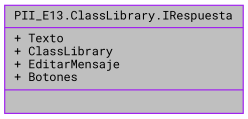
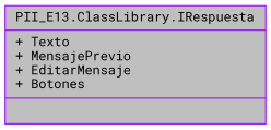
  digraph {
    fontname="Roboto Mono"
-   n1 [color=purple fillcolor=grey75 fontcolor=black fontname="Roboto Mono" fontsize=10 height=0.2 label="{PII_E13.ClassLibrary.IRespuesta\n|+ Texto\l+ ClassLibrary\l+ EditarMensaje\l+ Botones\l|}" shape=record style=filled width=0.4]
+   n1 [color=purple fillcolor=grey75 fontcolor=black fontname="Roboto Mono" fontsize=10 height=0.2 label="{PII_E13.ClassLibrary.IRespuesta\n|+ Texto\l+ MensajePrevio\l+ EditarMensaje\l+ Botones\l|}" shape=record style=filled width=0.4]
  }
